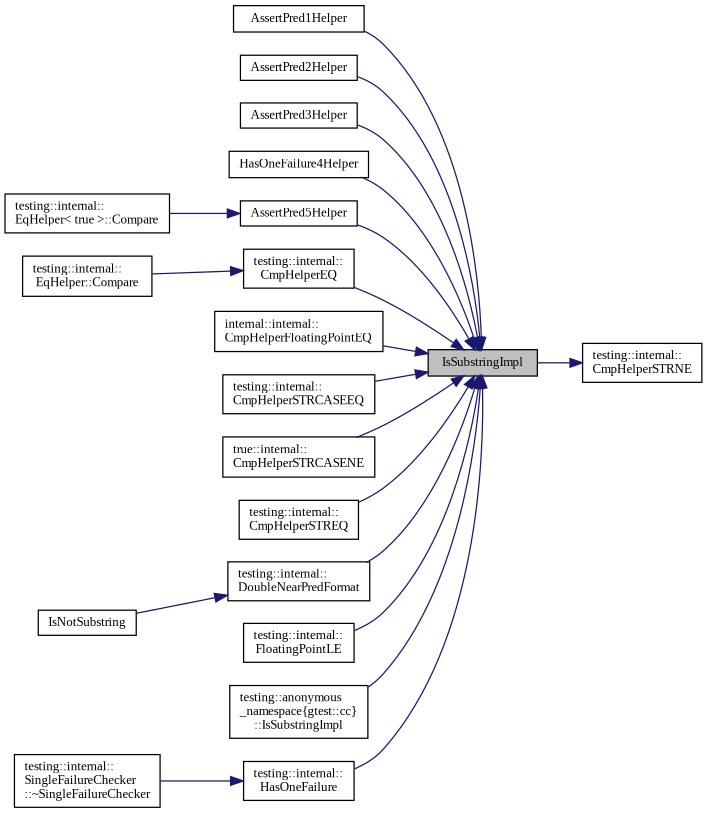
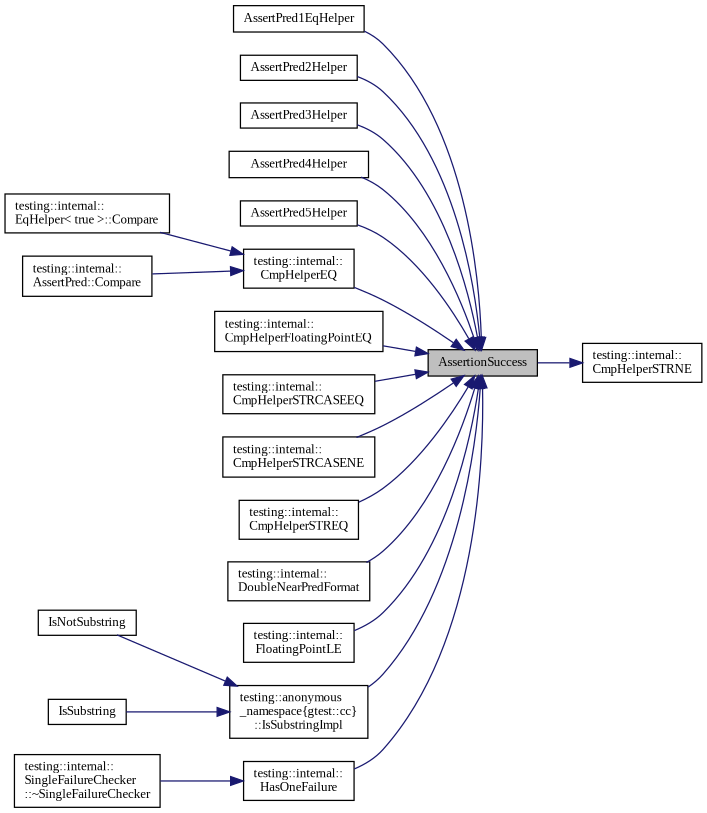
  digraph {
    fontname="Liberation Serif"
    rankdir=RL
    node [color=black fontname="Liberation Serif" fontsize=10 shape=record]
    edge [color=midnightblue dir=back fontname="Liberation Serif" fontsize=10 labelfontname=Helvetica labelfontsize=10 style=solid]
-   n1 [fillcolor=grey75 fontcolor=black height=0.2 label=IsSubstringImpl style=filled width=0.4]
-   n2 [height=0.2 label=AssertPred1Helper width=0.4]
+   n1 [fillcolor=grey75 fontcolor=black height=0.2 label=AssertionSuccess style=filled width=0.4]
+   n2 [height=0.2 label=AssertPred1EqHelper width=0.4]
    n3 [height=0.2 label=AssertPred2Helper width=0.4]
    n4 [height=0.2 label=AssertPred3Helper width=0.4]
-   n5 [height=0.2 label=HasOneFailure4Helper width=0.4]
+   n5 [height=0.2 label=AssertPred4Helper width=0.4]
    n6 [height=0.2 label=AssertPred5Helper width=0.4]
    n7 [height=0.2 label="testing::internal::\lCmpHelperEQ" width=0.4]
-   n8 [height=0.2 label="internal::internal::\lCmpHelperFloatingPointEQ" width=0.4]
+   n8 [height=0.2 label="testing::internal::\lCmpHelperFloatingPointEQ" width=0.4]
    n9 [height=0.2 label="testing::internal::\lCmpHelperSTRCASEEQ" width=0.4]
-   n10 [height=0.2 label="true::internal::\lCmpHelperSTRCASENE" width=0.4]
+   n10 [height=0.2 label="testing::internal::\lCmpHelperSTRCASENE" width=0.4]
    n11 [height=0.2 label="testing::internal::\lCmpHelperSTREQ" width=0.4]
    n12 [height=0.2 label="testing::internal::\lDoubleNearPredFormat" width=0.4]
    n13 [height=0.2 label="testing::internal::\lFloatingPointLE" width=0.4]
    n14 [height=0.2 label="testing::internal::\lHasOneFailure" width=0.4]
    n15 [height=0.2 label="testing::anonymous\l_namespace\{gtest::cc\}\l::IsSubstringImpl" width=0.4]
-   n16 [height=0.2 label="testing::internal::\lEqHelper::Compare" width=0.4]
+   n16 [height=0.2 label="testing::internal::\lAssertPred::Compare" width=0.4]
    n17 [height=0.2 label="testing::internal::\lEqHelper\< true \>::Compare" width=0.4]
    n18 [height=0.2 label="testing::internal::\lCmpHelperSTRNE" width=0.4]
    n19 [height=0.2 label="testing::internal::\lSingleFailureChecker\l::~SingleFailureChecker" width=0.4]
    n20 [height=0.2 label=IsNotSubstring width=0.4]
+   n21 [height=0.2 label=IsSubstring width=0.4]
    n1 -> n2
    n1 -> n3
    n1 -> n4
    n1 -> n5
    n1 -> n6
    n1 -> n7
    n1 -> n8
    n1 -> n9
    n1 -> n10
    n1 -> n11
    n1 -> n12
    n1 -> n13
    n1 -> n14
    n1 -> n15
    n7 -> n16
-   n6 -> n17
+   n7 -> n17
    n14 -> n19
-   n12 -> n20
+   n15 -> n20
+   n15 -> n21
    n18 -> n1
  }
